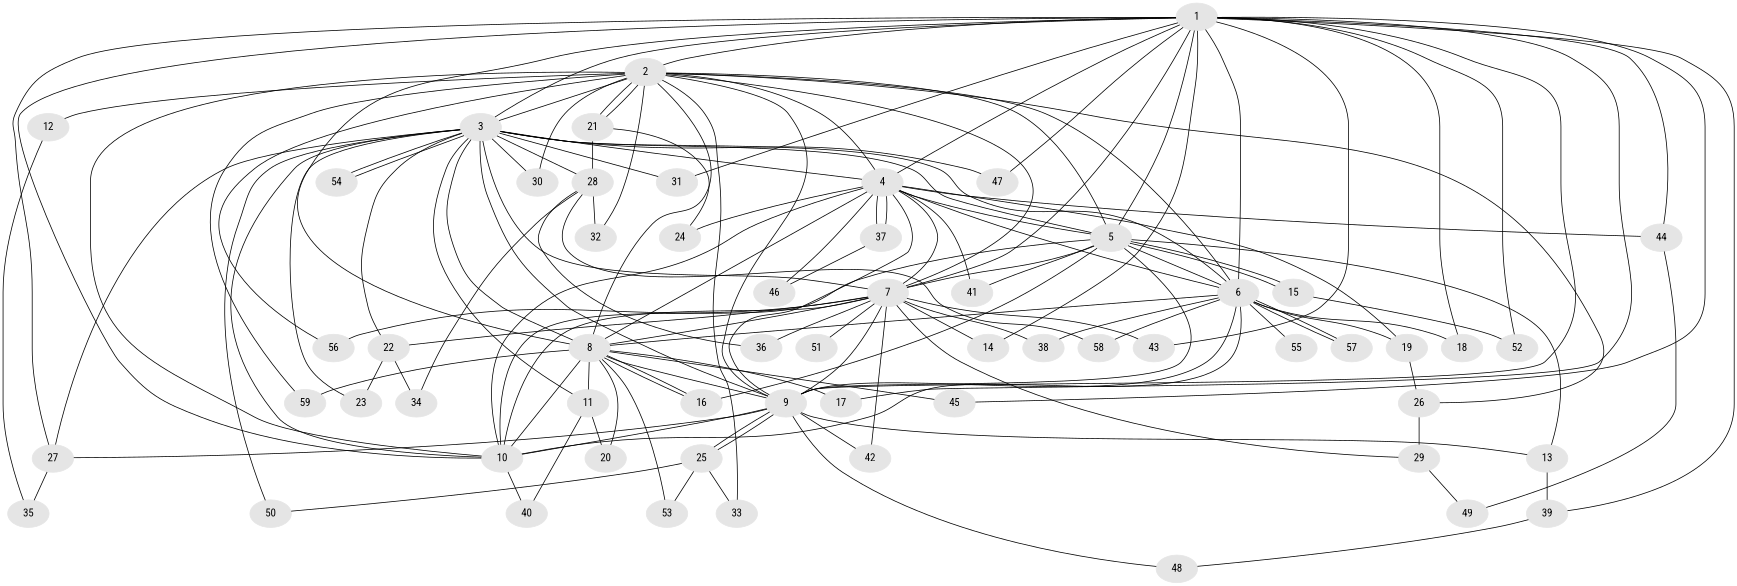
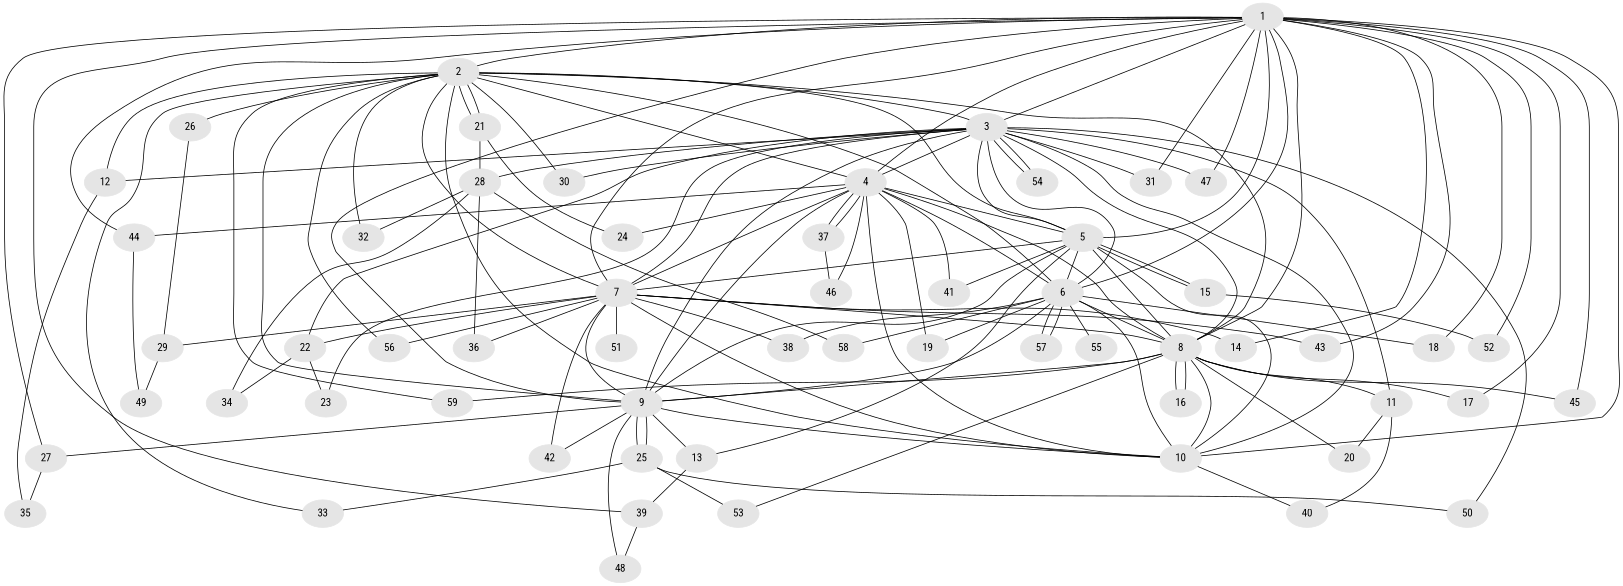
  graph {
    fontname="Roboto Condensed"
    node [color=gray90 fontname="Roboto Condensed" style=filled]
    edge [fontname="Roboto Condensed"]
    1
    2
    3
    4
    5
    6
    7
    8
    9
    10
    14
    17
    18
    27
    31
    39
    43
    44
    45
    47
    52
    12
    21
    26
    30
    32
    33
    56
    59
    11
    22
    23
    28
    50
    54
    19
    24
    37
    41
    46
    13
    15
    38
    55
    57
    58
    29
    36
    42
    51
    16
    20
    53
    25
    48
    40
    35
    49
    34
    1 -- 2
    1 -- 3
    1 -- 4
    1 -- 5
    1 -- 6
    1 -- 7
    1 -- 8
    1 -- 9
    1 -- 10
    1 -- 14
    1 -- 17
    1 -- 18
    1 -- 27
    1 -- 31
    1 -- 39
    1 -- 43
    1 -- 44
    1 -- 45
    1 -- 47
    1 -- 52
    2 -- 3
    2 -- 4
    2 -- 5
    2 -- 6
    2 -- 7
    2 -- 8
    2 -- 9
    2 -- 10
    2 -- 12
    2 -- 21
    2 -- 21
    2 -- 26
    2 -- 30
    2 -- 32
    2 -- 33
    2 -- 56
    2 -- 59
    3 -- 4
    3 -- 5
    3 -- 6
    3 -- 7
    3 -- 8
    3 -- 9
    3 -- 10
    3 -- 31
    3 -- 47
-   3 -- 27
+   3 -- 12
    3 -- 30
    3 -- 11
    3 -- 22
    3 -- 23
    3 -- 28
    3 -- 50
    3 -- 54
    3 -- 54
    4 -- 5
    4 -- 6
    4 -- 7
    4 -- 8
    4 -- 9
    4 -- 10
    4 -- 44
    4 -- 19
    4 -- 24
    4 -- 37
    4 -- 37
    4 -- 41
    4 -- 46
    5 -- 6
    5 -- 7
-   5 -- 16
+   5 -- 8
    5 -- 9
    5 -- 10
    5 -- 41
    5 -- 13
    5 -- 15
    5 -- 15
    6 -- 8
    6 -- 9
    6 -- 10
    6 -- 18
    6 -- 19
    6 -- 38
    6 -- 55
    6 -- 57
    6 -- 57
    6 -- 58
    7 -- 8
    7 -- 9
    7 -- 10
    7 -- 14
    7 -- 43
    7 -- 56
    7 -- 22
    7 -- 38
    7 -- 29
    7 -- 36
    7 -- 42
    7 -- 51
    8 -- 9
    8 -- 10
    8 -- 17
    8 -- 45
    8 -- 59
    8 -- 11
    8 -- 16
    8 -- 16
    8 -- 20
    8 -- 53
    9 -- 10
    9 -- 27
    9 -- 13
    9 -- 42
    9 -- 25
    9 -- 25
    9 -- 48
    10 -- 40
    27 -- 35
    39 -- 48
    44 -- 49
    12 -- 35
    21 -- 28
    21 -- 24
    26 -- 29
    11 -- 20
    11 -- 40
    22 -- 23
    22 -- 34
    28 -- 32
    28 -- 58
    28 -- 36
    28 -- 34
-   19 -- 26
    37 -- 46
    13 -- 39
    15 -- 52
    29 -- 49
    25 -- 33
    25 -- 50
    25 -- 53
  }
